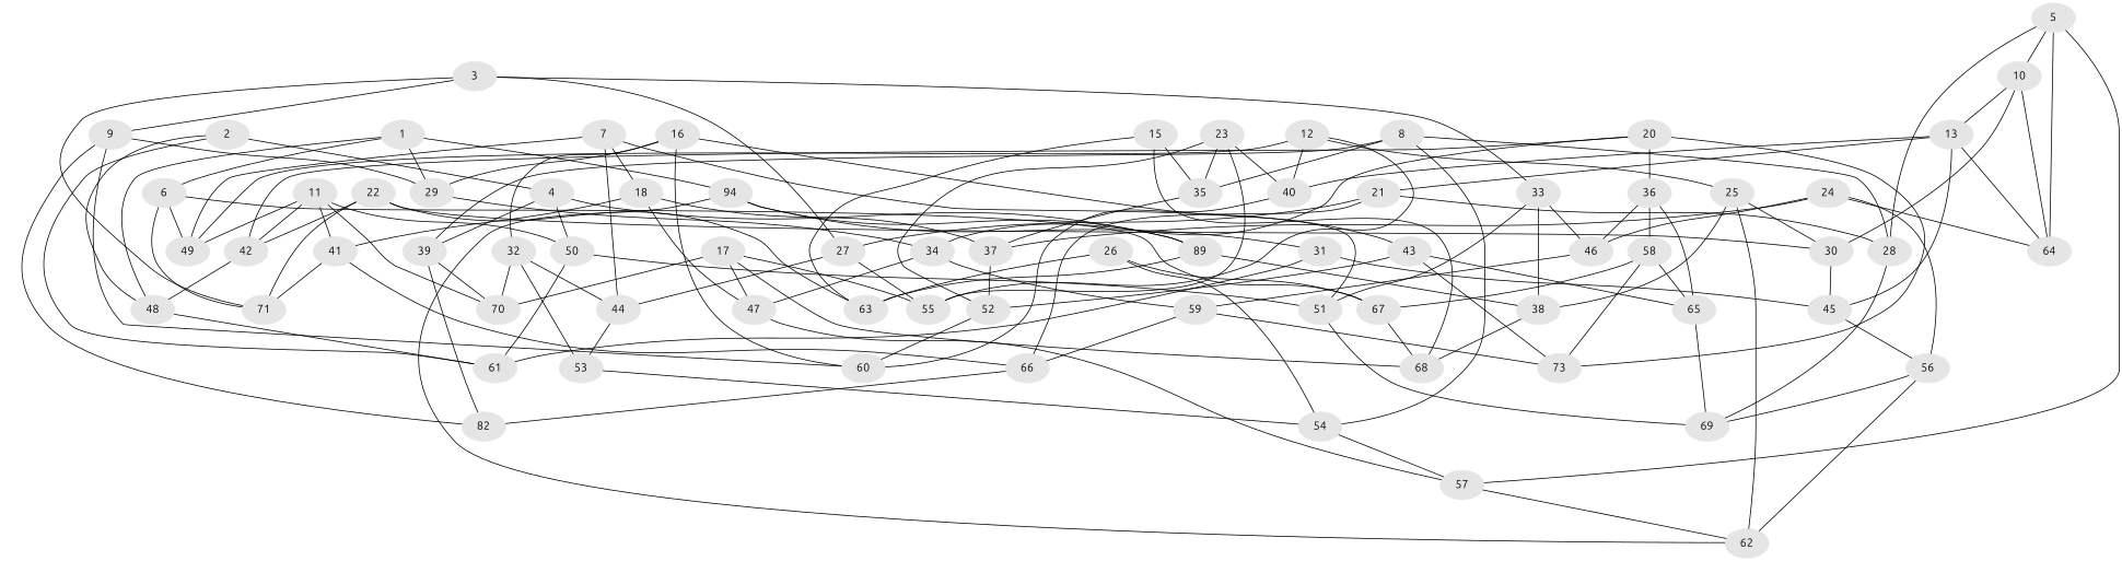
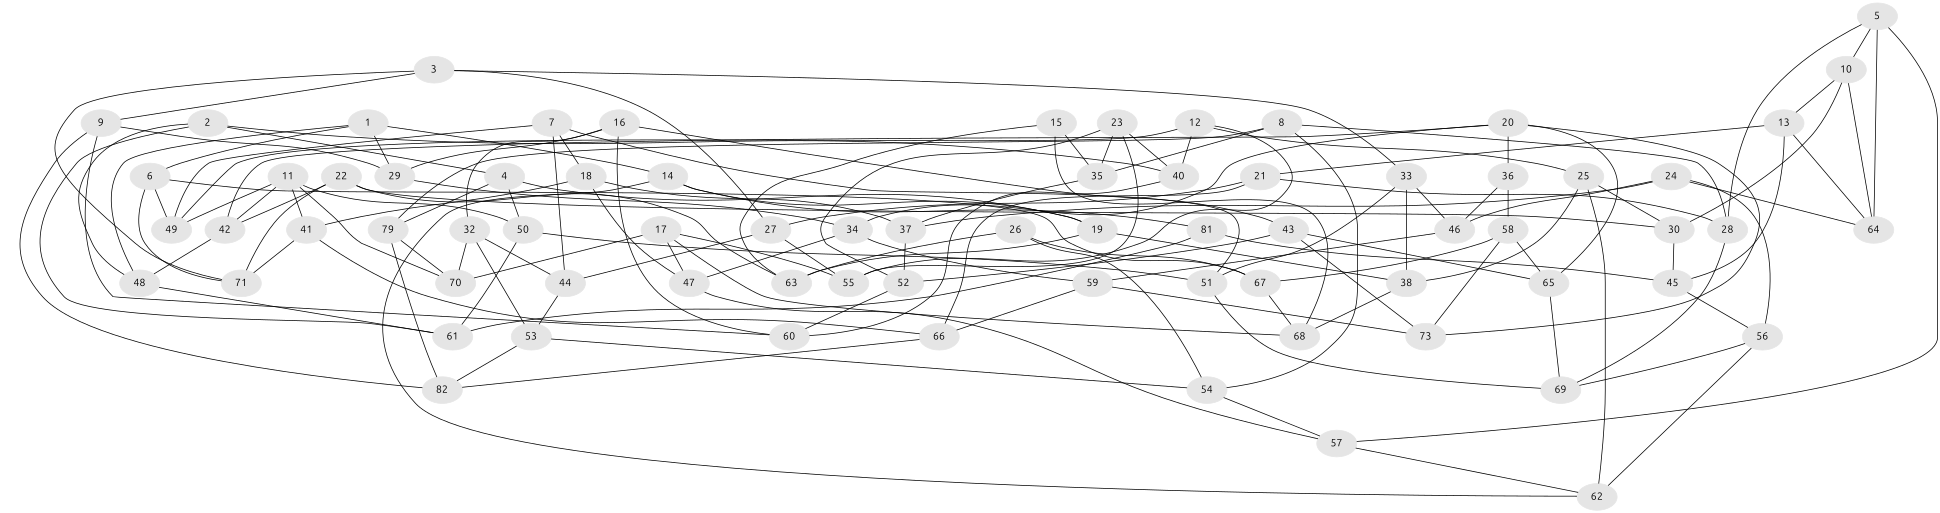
  graph {
    fontname=Ubuntu
    node [color=gray90 fontname=Ubuntu style=filled]
    edge [fontname=Ubuntu]
    1
    6
-   14 [label=94]
+   14
    29
    48
    71
    49
    67
-   19 [label=89]
-   31
+   19
+   31 [label=81]
    62
    34
    61
    2
    4
    40
-   39
+   39 [label=79]
    50
    60
    3
    9
    27
    33
    n24 [label=82]
    44
    55
    51
    38
    46
    63
    70
    5
    10
    28
    57
    64
    13
    30
    69
    68
    7
    18
    41
    47
    37
    53
    8
    35
    54
    21
    45
    11
    42
    66
    12
    25
    56
    15
    16
    32
    43
    73
    52
    65
    17
    20
    36
    59
    58
    22
    23
    24
    26
    1 -- 6
    1 -- 14
    1 -- 29
    1 -- 48
    6 -- 71
    6 -- 49
    6 -- 67
    14 -- 19
    14 -- 31
    14 -- 62
    29 -- 34
    48 -- 61
    67 -- 68
    19 -- 38
    19 -- 63
    31 -- 61
    31 -- 45
    34 -- 47
    34 -- 59
    2 -- 48
    2 -- 61
    2 -- 4
-   13 -- 40
+   2 -- 40
    4 -- 19
    4 -- 39
    4 -- 50
    40 -- 60
    39 -- n24
    39 -- 70
    50 -- 61
    50 -- 51
    3 -- 71
    3 -- 9
    3 -- 27
    3 -- 33
    9 -- 29
    9 -- 60
    9 -- n24
    27 -- 44
    27 -- 55
    33 -- 51
    33 -- 38
    33 -- 46
    44 -- 53
    51 -- 69
    38 -- 68
    46 -- 59
    5 -- 10
    5 -- 28
    5 -- 57
    5 -- 64
    10 -- 64
    10 -- 13
    10 -- 30
    28 -- 69
    57 -- 62
    13 -- 64
    13 -- 21
    13 -- 45
    30 -- 45
    7 -- 49
    7 -- 44
    7 -- 51
    7 -- 18
    18 -- 41
    18 -- 47
    18 -- 37
    41 -- 71
    41 -- 66
    47 -- 57
    37 -- 52
+   53 -- n24
    53 -- 54
    8 -- 39
    8 -- 28
    8 -- 35
    8 -- 54
    35 -- 37
    54 -- 57
    21 -- 27
    21 -- 28
    21 -- 66
    45 -- 56
    11 -- 49
    11 -- 50
    11 -- 70
    11 -- 41
    11 -- 42
    42 -- 48
    66 -- n24
    12 -- 49
    12 -- 40
    12 -- 55
    12 -- 25
    25 -- 62
    25 -- 38
    25 -- 30
    56 -- 62
    56 -- 69
    15 -- 63
    15 -- 68
    15 -- 35
    16 -- 29
    16 -- 60
    16 -- 32
    16 -- 43
    32 -- 44
    32 -- 70
    32 -- 53
    43 -- 73
    43 -- 52
    43 -- 65
    52 -- 60
    65 -- 69
    17 -- 55
    17 -- 70
    17 -- 68
    17 -- 47
    20 -- 34
    20 -- 42
    20 -- 73
    20 -- 36
    36 -- 46
-   36 -- 65
+   20 -- 65
    36 -- 58
    59 -- 66
    59 -- 73
    58 -- 67
    58 -- 73
    58 -- 65
    22 -- 71
    22 -- 63
    22 -- 30
    22 -- 42
    23 -- 40
    23 -- 55
    23 -- 35
    23 -- 52
    24 -- 46
    24 -- 64
    24 -- 37
    24 -- 56
    26 -- 67
    26 -- 63
    26 -- 54
  }
